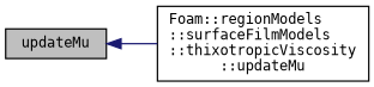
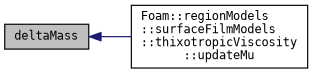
  digraph {
    rankdir=LR
    fontname="DejaVu Sans Mono"
    node [color=black fontname="DejaVu Sans Mono" fontsize=10 shape=record]
-   n1 [fillcolor=grey75 fontcolor=black height=0.2 label=updateMu style=filled width=0.4]
+   n1 [fillcolor=grey75 fontcolor=black height=0.2 label=deltaMass style=filled width=0.4]
    n2 [height=0.2 label="Foam::regionModels\l::surfaceFilmModels\l::thixotropicViscosity\l::updateMu" width=0.4]
    n1 -> n2 [color=midnightblue dir=back fontname="DejaVu Sans Mono" fontsize=10 labelfontname=FreeSans labelfontsize=10 style=solid]
  }
